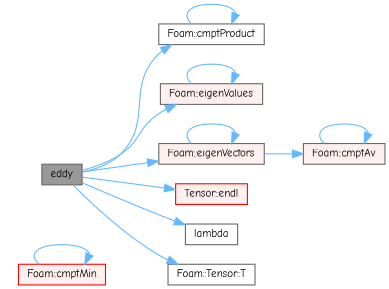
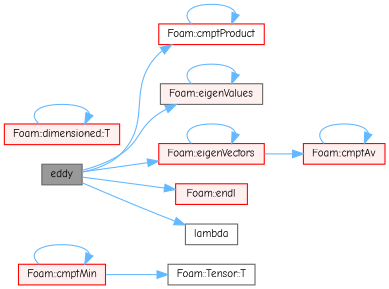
  digraph {
    fontname="Comic Neue"
    rankdir=LR
    node [color=red fillcolor="#FFF0F0" fontname="Comic Neue" fontsize=10 shape=box style=filled]
    edge [color=steelblue1 fontname="Comic Neue" fontsize=10 labelfontname=Helvetica labelfontsize=10 style=solid]
    n1 [color=gray40 fillcolor=grey60 fontcolor=black height=0.2 label=eddy width=0.4]
-   n2 [color=grey40 fillcolor=white height=0.2 label="Foam::cmptProduct" width=0.4]
+   n2 [fillcolor=white height=0.2 label="Foam::cmptProduct" width=0.4]
    n3 [color=grey40 height=0.2 label="Foam::eigenValues" width=0.4]
-   n4 [color=grey40 height=0.2 label="Foam::eigenVectors" width=0.4]
-   n5 [height=0.2 label="Tensor::endl" width=0.4]
+   n4 [height=0.2 label="Foam::eigenVectors" width=0.4]
+   n5 [height=0.2 label="Foam::endl" width=0.4]
    n6 [color=grey40 fillcolor=white height=0.2 label=lambda width=0.4]
    n7 [color=grey40 fillcolor=white height=0.2 label="Foam::Tensor::T" width=0.4]
-   n8 [color=grey40 height=0.2 label="Foam::cmptAv" width=0.4]
+   n8 [height=0.2 label="Foam::cmptAv" width=0.4]
    n9 [height=0.2 label="Foam::cmptMin" width=0.4]
+   n10 [height=0.2 label="Foam::dimensioned::T" width=0.4]
    n1 -> n2
    n1 -> n3
    n1 -> n4
    n1 -> n5
    n1 -> n6
-   n1 -> n7
+   n9 -> n7
    n2 -> n2
    n3 -> n3
    n4 -> n4
    n4 -> n8
    n8 -> n8
    n9 -> n9
+   n10 -> n10
  }
